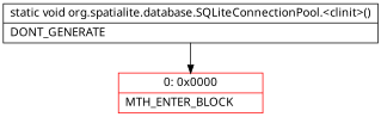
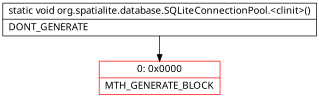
  digraph {
    fontname="Noto Sans"
    node [shape=record fontname="Noto Sans"]
-   n1 [color=red label="{0\:\ 0x0000|MTH_ENTER_BLOCK\l}"]
+   n1 [color=red label="{0\:\ 0x0000|MTH_GENERATE_BLOCK\l}"]
    n2 [label="{static void org.spatialite.database.SQLiteConnectionPool.\<clinit\>()  | DONT_GENERATE\l}"]
    subgraph cluster_1 {
      label="R(0)"
    }
    n2 -> n1 [fontname="Noto Sans"]
  }
